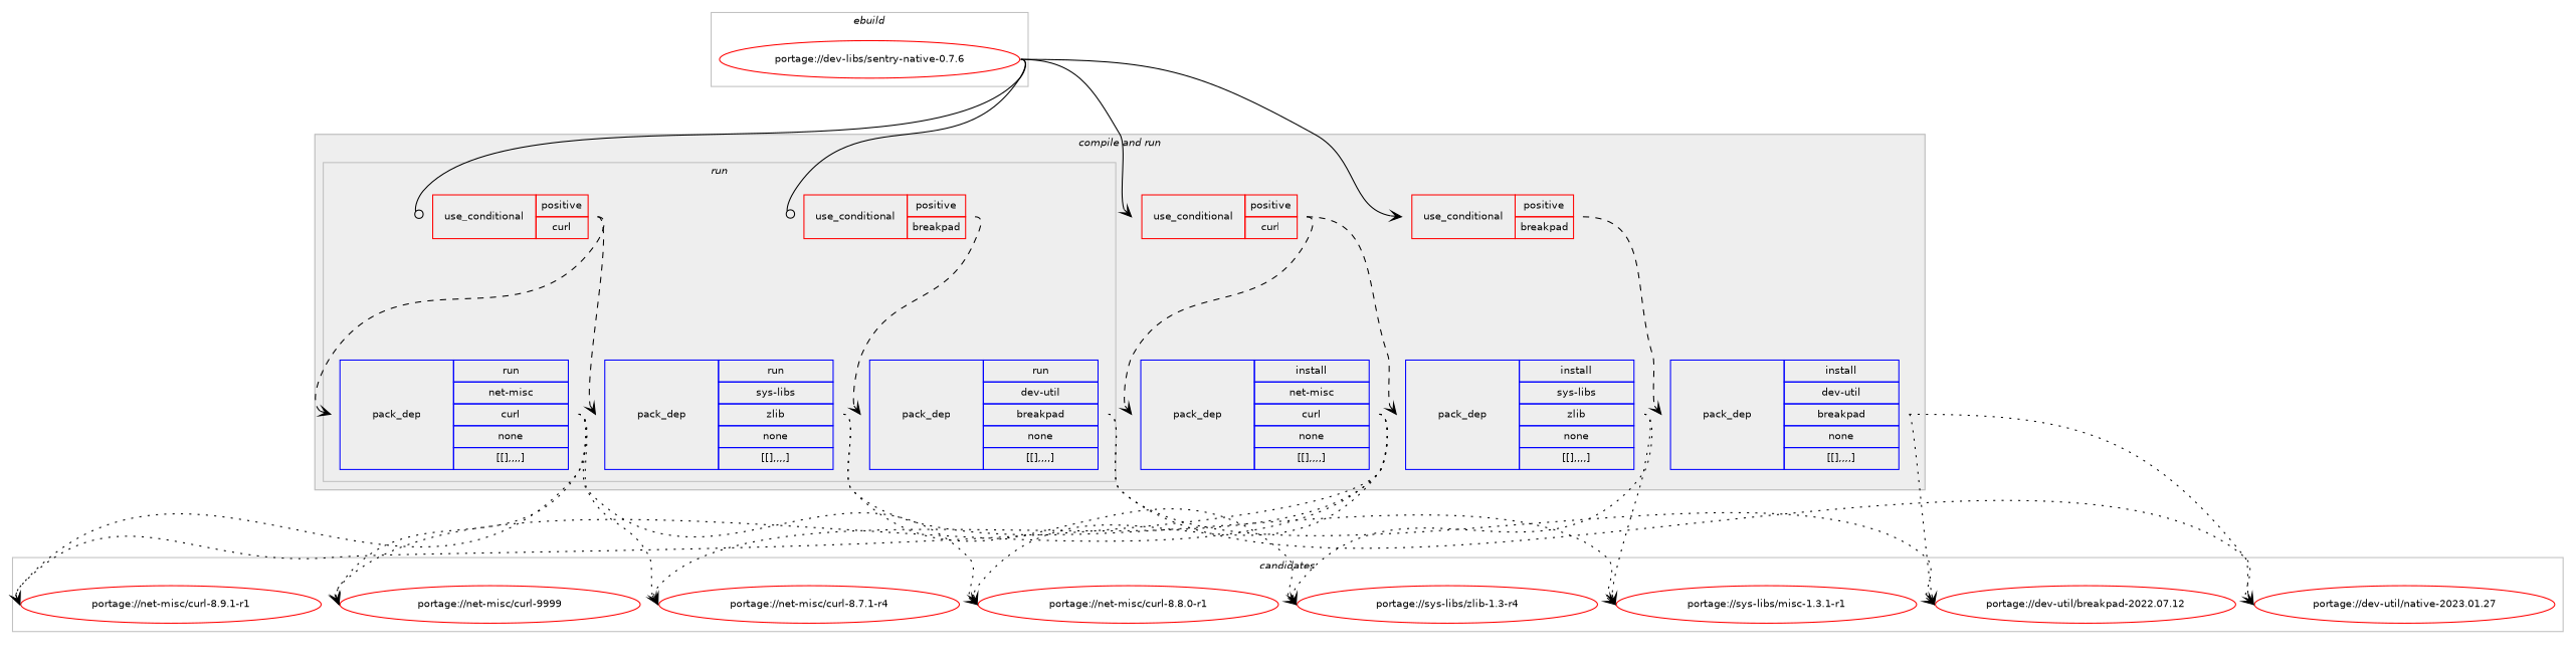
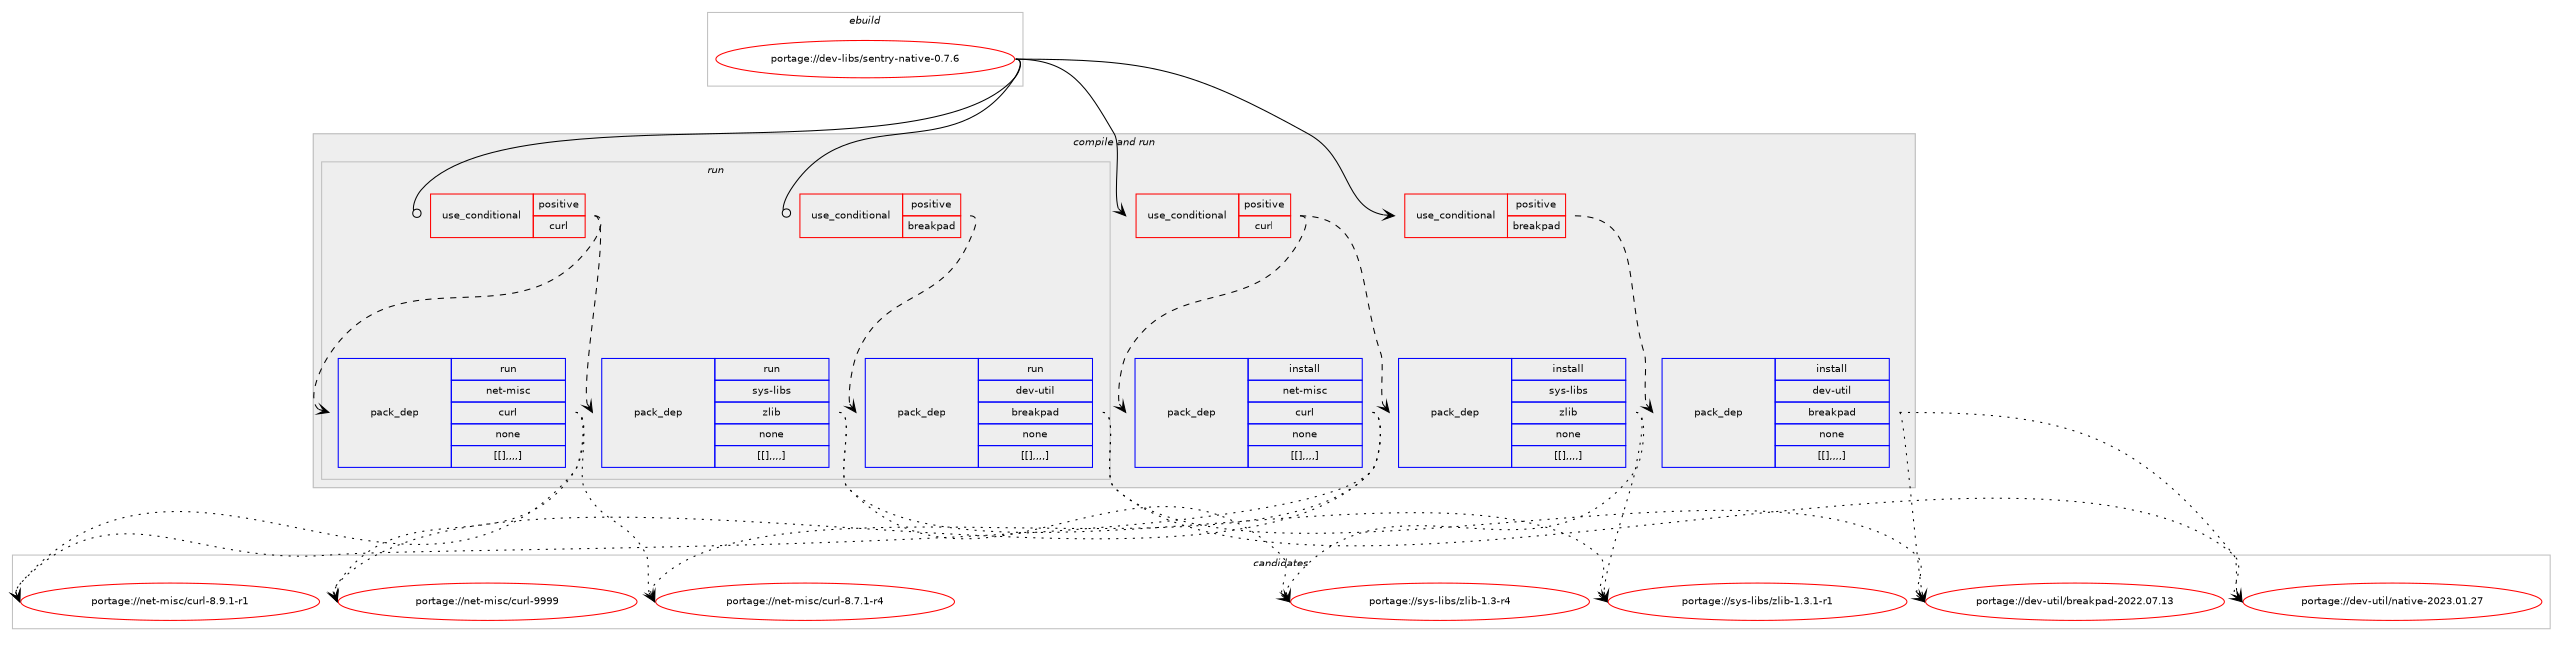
  digraph {
    compound=true
    concentrate=true
    fontname=Helvetica
    fontsize=10
    newrank=true
    rankdir=TB
    ranksep=1.5
    node [color=red fontname=Helvetica fontsize=10 shape=none]
    edge [arrowhead=vee headport=w style=dotted tailport=e weight=100]
    n1 [label="portage://dev-libs/sentry-native-0.7.6" width=4 shape=""]
    n2 [color=blue label=<<TABLE BORDER="0" CELLBORDER="1" CELLSPACING="0" CELLPADDING="4" WIDTH="220"><TR><TD ROWSPAN="6" CELLPADDING="30">pack_dep</TD></TR><TR><TD WIDTH="110">install</TD></TR><TR><TD>dev-util</TD></TR><TR><TD>breakpad</TD></TR><TR><TD>none</TD></TR><TR><TD>[[],,,,]</TD></TR></TABLE>>]
    n3 [label=<<TABLE BORDER="0" CELLBORDER="1" CELLSPACING="0" CELLPADDING="4"><TR><TD ROWSPAN="3" CELLPADDING="10">use_conditional</TD></TR><TR><TD>positive</TD></TR><TR><TD>breakpad</TD></TR></TABLE>>]
    n4 [color=blue label=<<TABLE BORDER="0" CELLBORDER="1" CELLSPACING="0" CELLPADDING="4" WIDTH="220"><TR><TD ROWSPAN="6" CELLPADDING="30">pack_dep</TD></TR><TR><TD WIDTH="110">install</TD></TR><TR><TD>net-misc</TD></TR><TR><TD>curl</TD></TR><TR><TD>none</TD></TR><TR><TD>[[],,,,]</TD></TR></TABLE>>]
    n5 [color=blue label=<<TABLE BORDER="0" CELLBORDER="1" CELLSPACING="0" CELLPADDING="4" WIDTH="220"><TR><TD ROWSPAN="6" CELLPADDING="30">pack_dep</TD></TR><TR><TD WIDTH="110">install</TD></TR><TR><TD>sys-libs</TD></TR><TR><TD>zlib</TD></TR><TR><TD>none</TD></TR><TR><TD>[[],,,,]</TD></TR></TABLE>>]
    n6 [label=<<TABLE BORDER="0" CELLBORDER="1" CELLSPACING="0" CELLPADDING="4"><TR><TD ROWSPAN="3" CELLPADDING="10">use_conditional</TD></TR><TR><TD>positive</TD></TR><TR><TD>curl</TD></TR></TABLE>>]
    n7 [color=blue label=<<TABLE BORDER="0" CELLBORDER="1" CELLSPACING="0" CELLPADDING="4" WIDTH="220"><TR><TD ROWSPAN="6" CELLPADDING="30">pack_dep</TD></TR><TR><TD WIDTH="110">run</TD></TR><TR><TD>dev-util</TD></TR><TR><TD>breakpad</TD></TR><TR><TD>none</TD></TR><TR><TD>[[],,,,]</TD></TR></TABLE>>]
    n8 [label=<<TABLE BORDER="0" CELLBORDER="1" CELLSPACING="0" CELLPADDING="4"><TR><TD ROWSPAN="3" CELLPADDING="10">use_conditional</TD></TR><TR><TD>positive</TD></TR><TR><TD>breakpad</TD></TR></TABLE>>]
    n9 [color=blue label=<<TABLE BORDER="0" CELLBORDER="1" CELLSPACING="0" CELLPADDING="4" WIDTH="220"><TR><TD ROWSPAN="6" CELLPADDING="30">pack_dep</TD></TR><TR><TD WIDTH="110">run</TD></TR><TR><TD>net-misc</TD></TR><TR><TD>curl</TD></TR><TR><TD>none</TD></TR><TR><TD>[[],,,,]</TD></TR></TABLE>>]
    n10 [color=blue label=<<TABLE BORDER="0" CELLBORDER="1" CELLSPACING="0" CELLPADDING="4" WIDTH="220"><TR><TD ROWSPAN="6" CELLPADDING="30">pack_dep</TD></TR><TR><TD WIDTH="110">run</TD></TR><TR><TD>sys-libs</TD></TR><TR><TD>zlib</TD></TR><TR><TD>none</TD></TR><TR><TD>[[],,,,]</TD></TR></TABLE>>]
    n11 [label=<<TABLE BORDER="0" CELLBORDER="1" CELLSPACING="0" CELLPADDING="4"><TR><TD ROWSPAN="3" CELLPADDING="10">use_conditional</TD></TR><TR><TD>positive</TD></TR><TR><TD>curl</TD></TR></TABLE>>]
    n12 [label="portage://dev-util/native-2023.01.27" width=4 shape=""]
-   n13 [label="portage://dev-util/breakpad-2022.07.12" width=4 shape=""]
+   n13 [label="portage://dev-util/breakpad-2022.07.13" width=4 shape=""]
    n14 [label="portage://net-misc/curl-9999" width=4 shape=""]
    n15 [label="portage://net-misc/curl-8.9.1-r1" width=4 shape=""]
-   n16 [label="portage://net-misc/curl-8.8.0-r1" width=4 shape=""]
    n17 [label="portage://net-misc/curl-8.7.1-r4" width=4 shape=""]
-   n18 [label="portage://sys-libs/misc-1.3.1-r1" width=4 shape=""]
+   n18 [label="portage://sys-libs/zlib-1.3.1-r1" width=4 shape=""]
    n19 [label="portage://sys-libs/zlib-1.3-r4" width=4 shape=""]
    subgraph cluster_1 {
      color=gray
      label=<<i>ebuild</i>>
      n1
    }
    subgraph cluster_2 {
      color=gray
      label=<<i>dependencies</i>>
      subgraph cluster_3 {
        color=gray
        fillcolor="#eeeeee"
        label=<<i>compile</i>>
        style=filled
        subgraph sub_4 {
          color=gray
          fillcolor="#eeeeee"
          label=<<i>compile</i>>
          style=filled
          n3
          subgraph sub_5 {
            color=gray
            fillcolor="#eeeeee"
            label=<<i>compile</i>>
            style=filled
            n2
          }
        }
        subgraph sub_6 {
          color=gray
          fillcolor="#eeeeee"
          label=<<i>compile</i>>
          style=filled
          n6
          subgraph sub_7 {
            color=gray
            fillcolor="#eeeeee"
            label=<<i>compile</i>>
            style=filled
            n4
          }
          subgraph sub_8 {
            color=gray
            fillcolor="#eeeeee"
            label=<<i>compile</i>>
            style=filled
            n5
          }
        }
      }
      subgraph cluster_9 {
        color=gray
        fillcolor="#eeeeee"
        label=<<i>compile and run</i>>
        style=filled
      }
      subgraph cluster_10 {
        color=gray
        fillcolor="#eeeeee"
        label=<<i>run</i>>
        style=filled
        subgraph sub_11 {
          color=gray
          fillcolor="#eeeeee"
          label=<<i>run</i>>
          style=filled
          n8
          subgraph sub_12 {
            color=gray
            fillcolor="#eeeeee"
            label=<<i>run</i>>
            style=filled
            n7
          }
        }
        subgraph sub_13 {
          color=gray
          fillcolor="#eeeeee"
          label=<<i>run</i>>
          style=filled
          n11
          subgraph sub_14 {
            color=gray
            fillcolor="#eeeeee"
            label=<<i>run</i>>
            style=filled
            n9
          }
          subgraph sub_15 {
            color=gray
            fillcolor="#eeeeee"
            label=<<i>run</i>>
            style=filled
            n10
          }
        }
      }
    }
    subgraph cluster_16 {
      color=gray
      label=<<i>candidates</i>>
      rank=same
      subgraph sub_17 {
        color=black
        label=<<i>candidates</i>>
        nodesep=1
        rank=same
        n12
        n13
      }
      subgraph sub_18 {
        color=black
        label=<<i>candidates</i>>
        nodesep=1
        rank=same
        n14
        n15
-       n16
        n17
      }
      subgraph sub_19 {
        color=black
        label=<<i>candidates</i>>
        nodesep=1
        rank=same
        n18
        n19
      }
      subgraph sub_20 {
        color=black
        label=<<i>candidates</i>>
        nodesep=1
        rank=same
        n12
        n13
      }
      subgraph sub_21 {
        color=black
        label=<<i>candidates</i>>
        nodesep=1
        rank=same
        n14
        n15
-       n16
        n17
      }
      subgraph sub_22 {
        color=black
        label=<<i>candidates</i>>
        nodesep=1
        rank=same
        n18
        n19
      }
    }
    n1 -> n3 [style=solid weight=20]
    n1 -> n6 [style=solid weight=20]
    n1 -> n8 [arrowhead=odot style=solid weight=20]
    n1 -> n11 [arrowhead=odot style=solid weight=20]
    n2 -> n12
    n2 -> n13
    n3 -> n2 [style=dashed weight=20]
    n4 -> n14
    n4 -> n15
-   n4 -> n16
    n4 -> n17
    n5 -> n18
    n5 -> n19
    n6 -> n4 [style=dashed weight=20]
    n6 -> n5 [style=dashed weight=20]
    n7 -> n12
    n7 -> n13
    n8 -> n7 [style=dashed weight=20]
    n9 -> n14
    n9 -> n15
-   n9 -> n16
    n9 -> n17
    n10 -> n18
    n10 -> n19
    n11 -> n9 [style=dashed weight=20]
    n11 -> n10 [style=dashed weight=20]
  }
